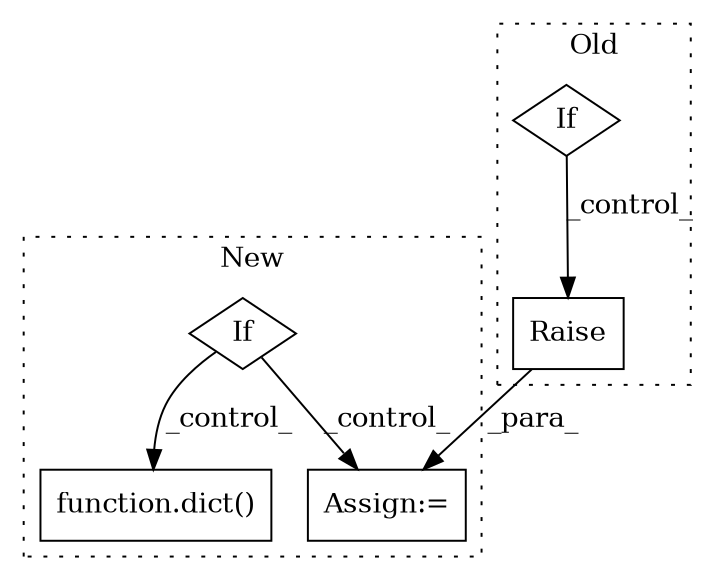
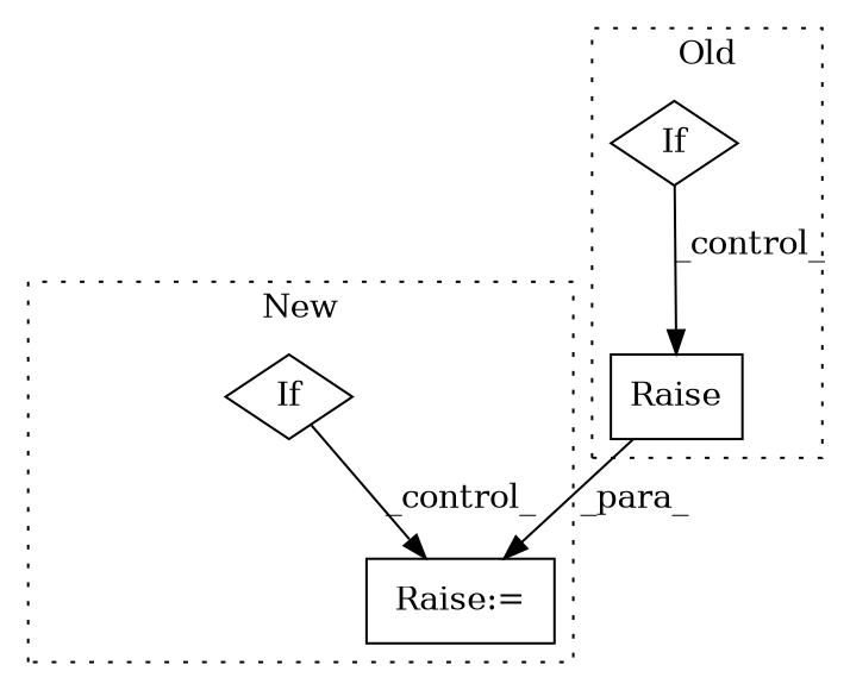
  digraph {
    node [a=96 l=3 shape=box]
    n1 [a=91 l=6 label=Raise s=1950]
    n2 [label=If s=1883 shape=diamond]
-   n3 [a=75 l=6 label="function.dict()" s=2087]
-   n4 [a=68 label="Assign:=" s=2190]
+   n4 [a=68 label="Raise:=" s=2190]
    n5 [label=If s=1949 shape=diamond]
    subgraph cluster_1 {
      label=Old
      style=dotted
      n1
      n2
    }
    subgraph cluster_2 {
      label=New
      style=dotted
-     n3
      n4
      n5
    }
    n1 -> n4 [label=_para_]
    n2 -> n1 [label=_control_]
-   n5 -> n3 [label=_control_]
    n5 -> n4 [label=_control_]
  }
